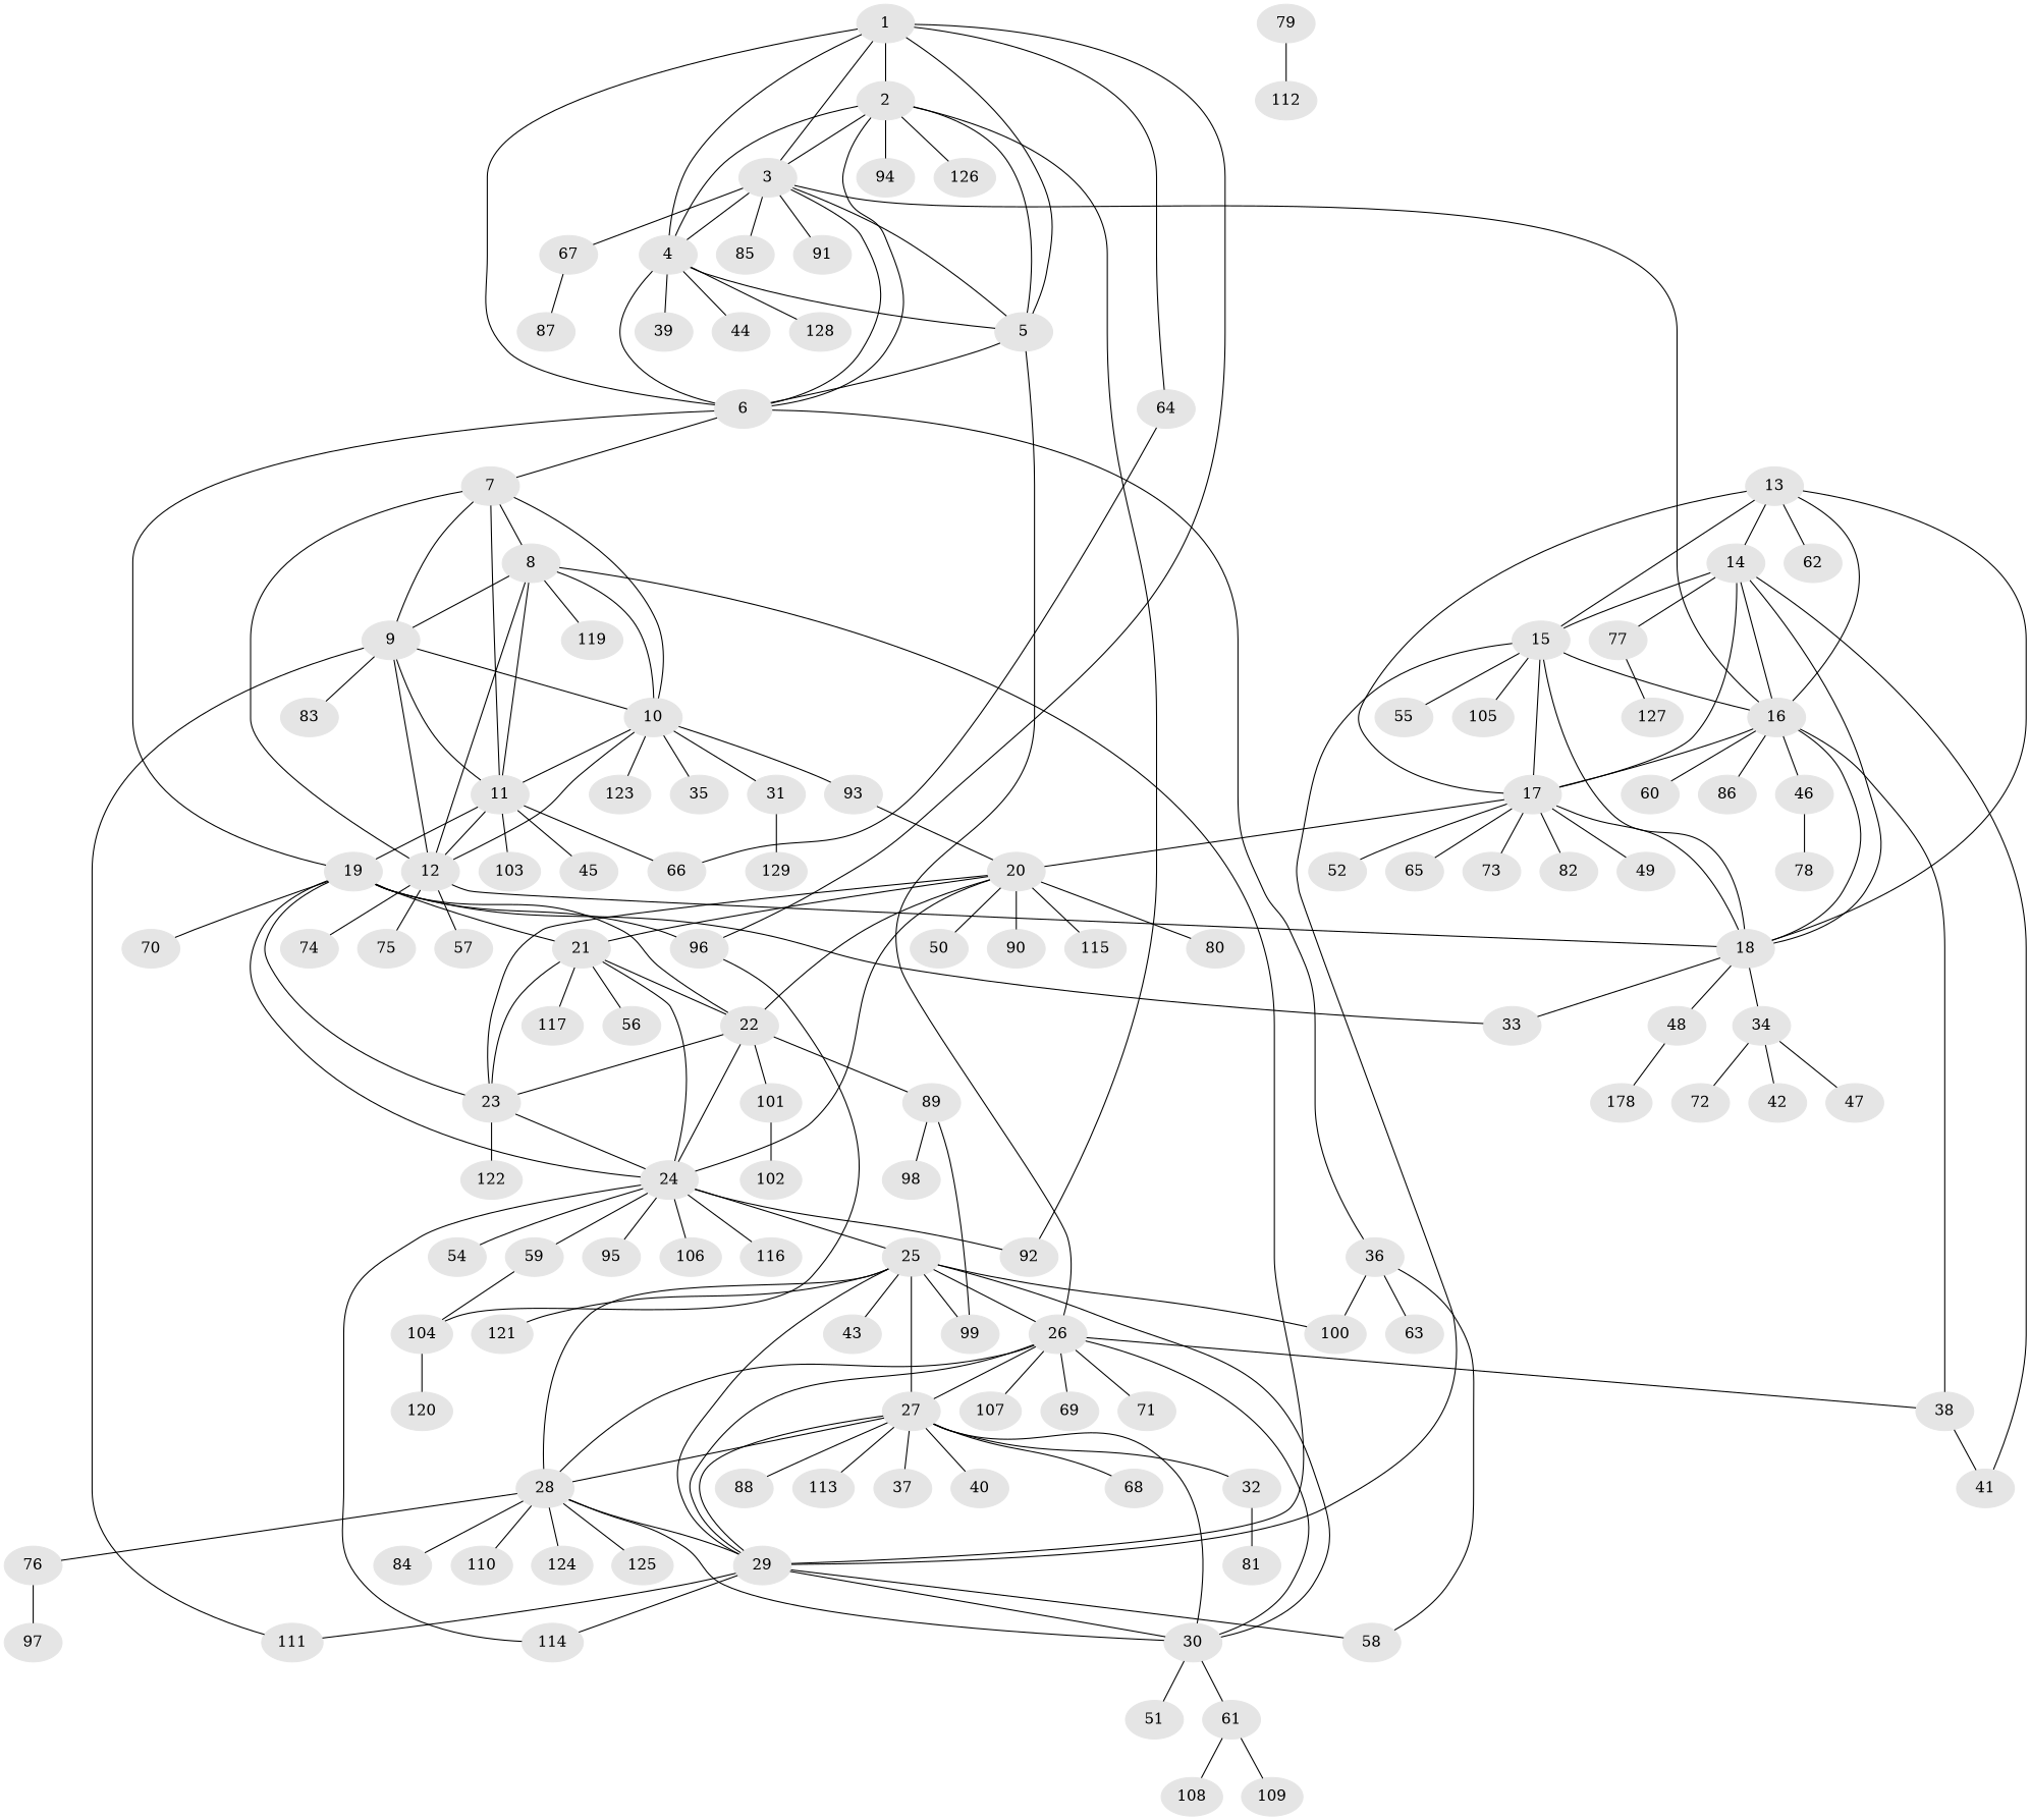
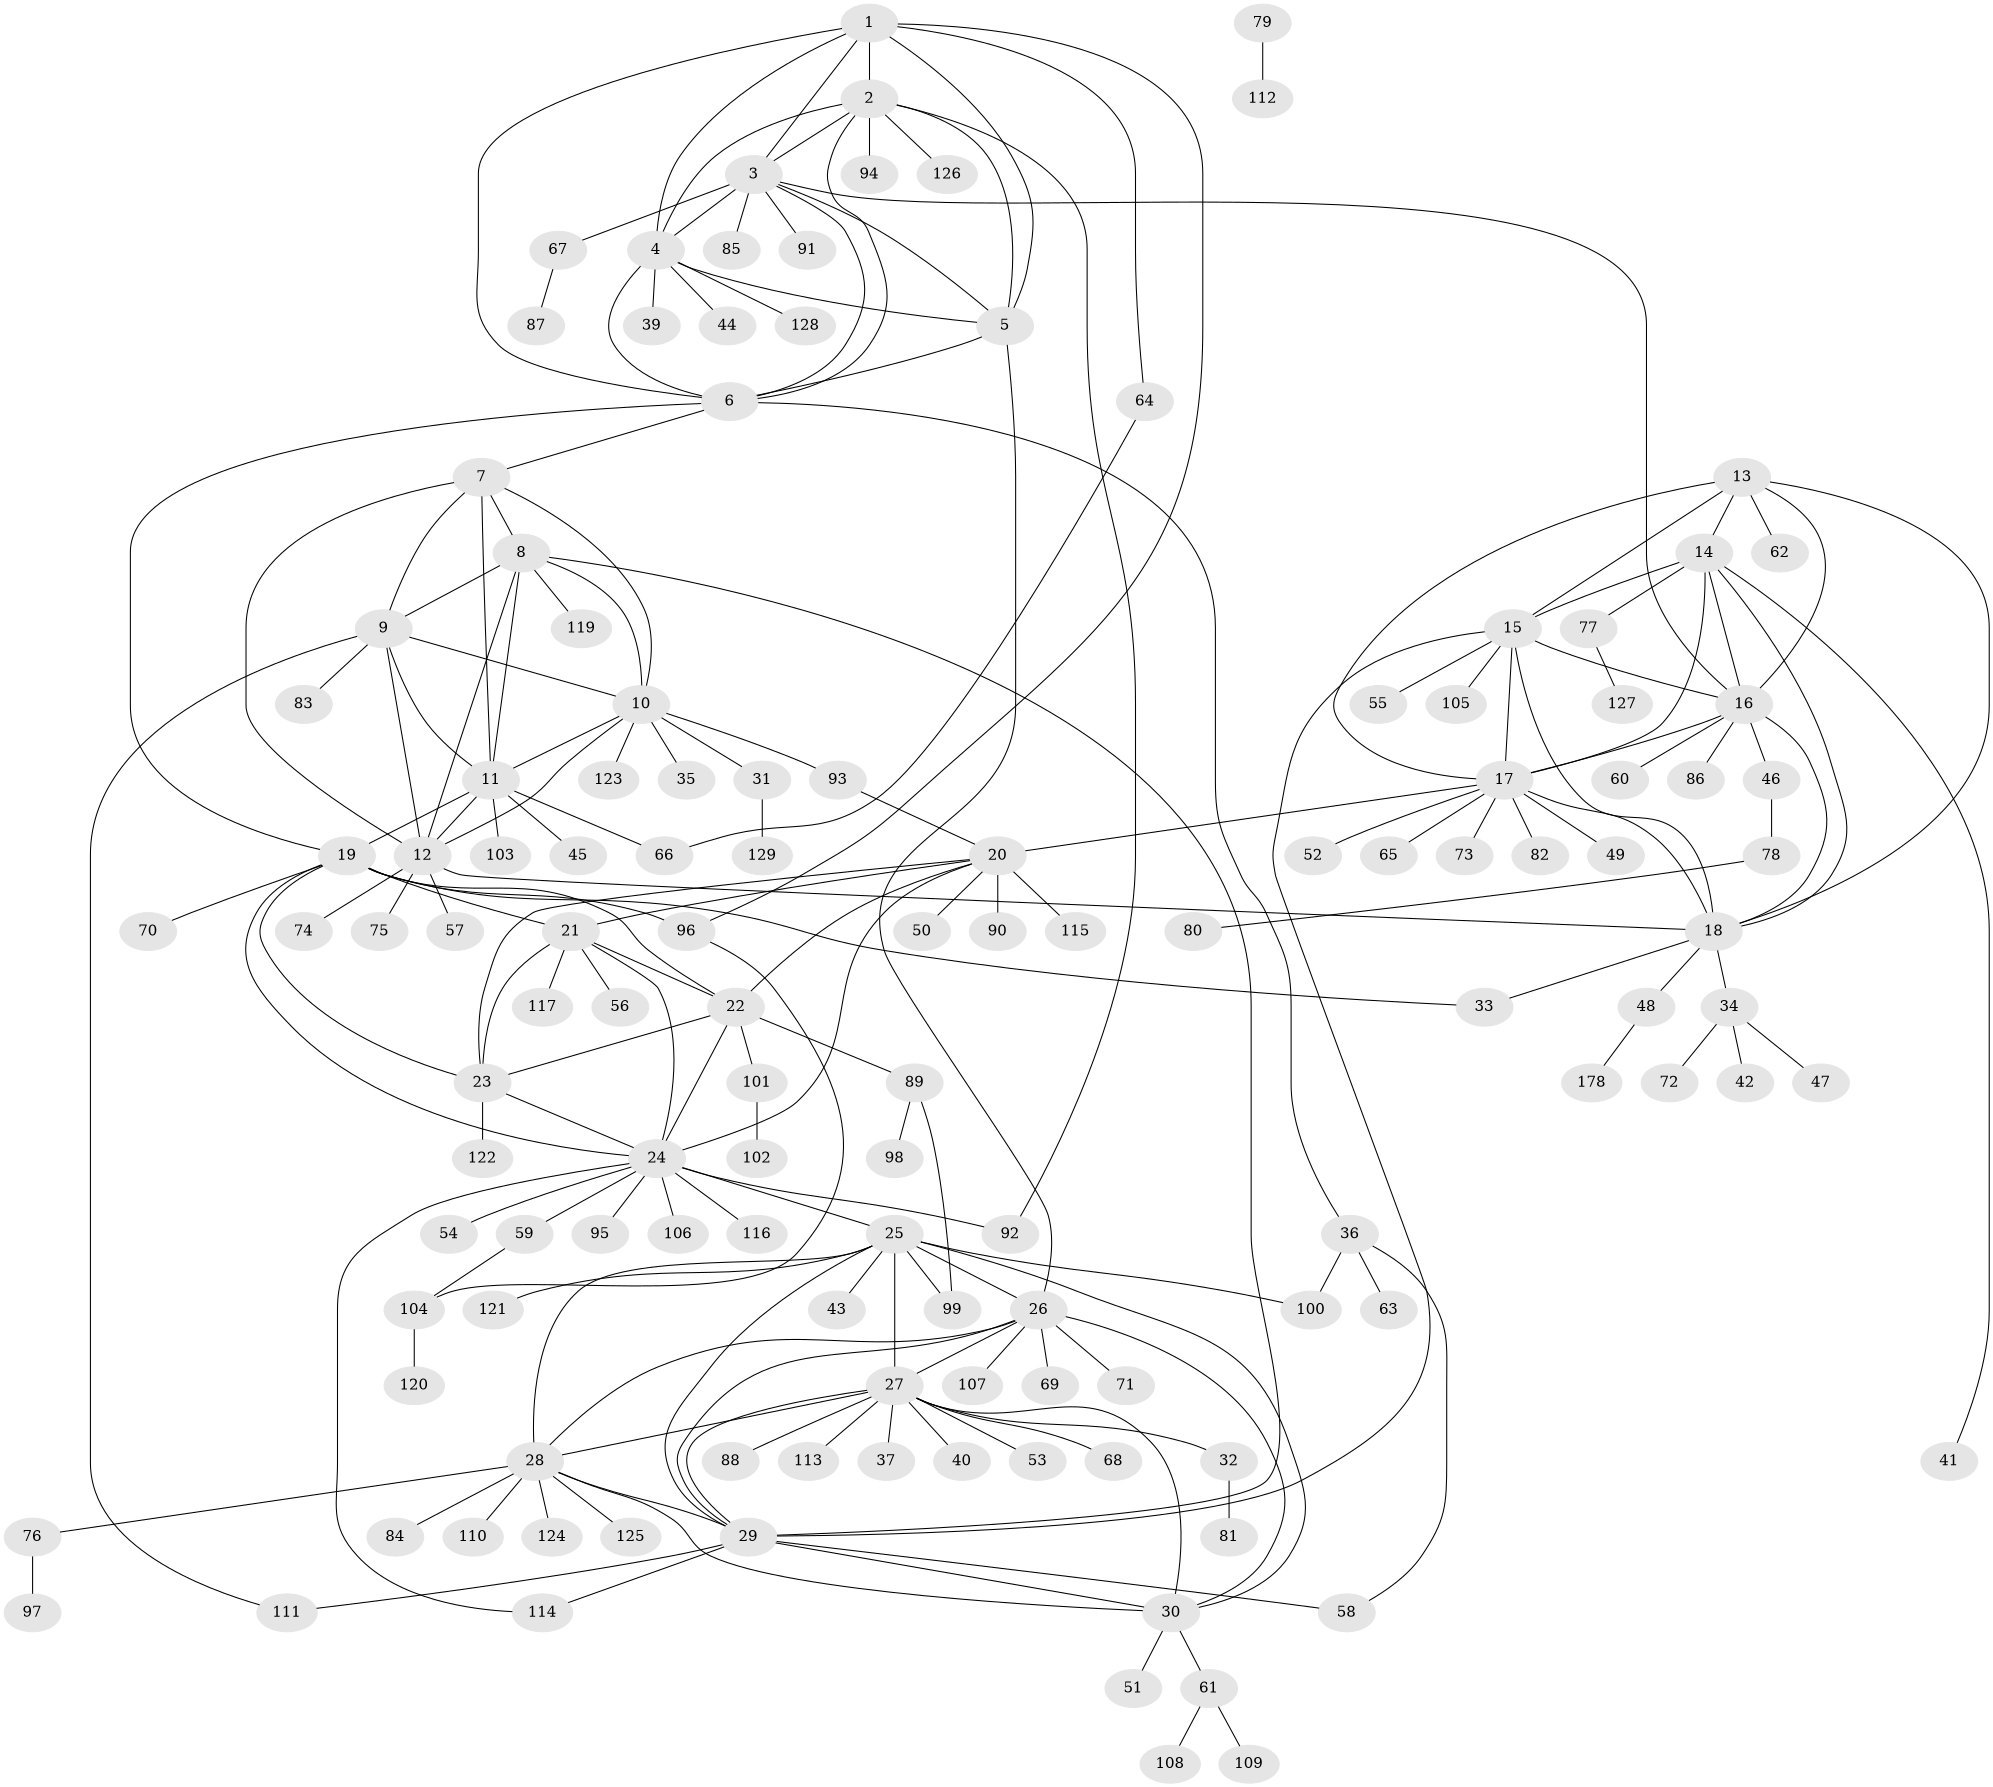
  graph {
    node [color=gray90 style=filled]
    1
    2
    3
    4
    5
    6
    64
    96
    92
    94
    126
    16
    67
    85
    91
    39
    44
    128
    26
    7
    19
    36
    66
    104
    18
    17
-   38
    46
    60
    86
    87
    29
    27
    28
    30
    69
    71
    107
    8
    9
    10
    11
    12
    33
    21
    22
    23
    24
    70
    100
    58
    63
    119
    83
    111
    31
    35
    93
    123
    45
    103
    57
    74
    75
    114
    129
    20
    34
    48
    13
    14
    15
    62
    41
    77
    55
    105
    49
    52
    65
    73
    82
    127
    78
    50
    90
    115
    42
    47
    72
    n91 [label=178]
    56
    117
    89
    101
    122
    25
    54
    59
    95
    106
    116
    99
    98
    102
    43
    121
    32
    37
    40
+   53
    68
    88
    113
    76
    84
    110
    124
    125
    51
    61
    81
    97
    79
    112
    108
    109
    80
    120
    1 -- 2
    1 -- 3
    1 -- 4
    1 -- 5
    1 -- 6
    1 -- 64
    1 -- 96
    2 -- 3
    2 -- 4
    2 -- 5
    2 -- 6
    2 -- 92
    2 -- 94
    2 -- 126
    3 -- 4
    3 -- 5
    3 -- 6
    3 -- 16
    3 -- 67
    3 -- 85
    3 -- 91
    4 -- 5
    4 -- 6
    4 -- 39
    4 -- 44
    4 -- 128
    5 -- 6
    5 -- 26
    6 -- 7
    6 -- 19
    6 -- 36
    64 -- 66
    96 -- 104
    16 -- 18
    16 -- 17
-   16 -- 38
    16 -- 46
    16 -- 60
    16 -- 86
    67 -- 87
-   26 -- 38
    26 -- 29
    26 -- 27
    26 -- 28
    26 -- 30
    26 -- 69
    26 -- 71
    26 -- 107
    7 -- 8
    7 -- 9
    7 -- 10
    7 -- 11
    7 -- 12
    19 -- 96
    19 -- 33
    19 -- 21
    19 -- 22
    19 -- 23
    19 -- 24
    19 -- 70
    36 -- 100
    36 -- 58
    36 -- 63
    104 -- 120
    18 -- 33
    18 -- 34
    18 -- 48
    17 -- 18
    17 -- 20
    17 -- 49
    17 -- 52
    17 -- 65
    17 -- 73
    17 -- 82
-   38 -- 41
    46 -- 78
    29 -- 30
    29 -- 58
    29 -- 111
    29 -- 114
    27 -- 29
    27 -- 28
    27 -- 30
    27 -- 32
    27 -- 37
    27 -- 40
+   27 -- 53
    27 -- 68
    27 -- 88
    27 -- 113
    28 -- 29
    28 -- 30
    28 -- 76
    28 -- 84
    28 -- 110
    28 -- 124
    28 -- 125
    30 -- 51
    30 -- 61
    8 -- 29
    8 -- 9
    8 -- 10
    8 -- 11
    8 -- 12
    8 -- 119
    9 -- 10
    9 -- 11
    9 -- 12
    9 -- 83
    9 -- 111
    10 -- 11
    10 -- 12
    10 -- 31
    10 -- 35
    10 -- 93
    10 -- 123
    11 -- 19
    11 -- 66
    11 -- 12
    11 -- 45
    11 -- 103
    12 -- 18
    12 -- 57
    12 -- 74
    12 -- 75
    21 -- 22
    21 -- 23
    21 -- 24
    21 -- 56
    21 -- 117
    22 -- 23
    22 -- 24
    22 -- 89
    22 -- 101
    23 -- 24
    23 -- 122
    24 -- 92
    24 -- 114
    24 -- 25
    24 -- 54
    24 -- 59
    24 -- 95
    24 -- 106
    24 -- 116
    31 -- 129
    93 -- 20
    20 -- 21
    20 -- 22
    20 -- 23
    20 -- 24
    20 -- 50
    20 -- 90
    20 -- 115
    34 -- 42
    34 -- 47
    34 -- 72
    48 -- n91
    13 -- 16
    13 -- 18
    13 -- 17
    13 -- 14
    13 -- 15
    13 -- 62
    14 -- 16
    14 -- 18
    14 -- 17
    14 -- 15
    14 -- 41
    14 -- 77
    15 -- 16
    15 -- 18
    15 -- 17
    15 -- 29
    15 -- 55
    15 -- 105
    77 -- 127
-   20 -- 80
+   78 -- 80
    89 -- 99
    89 -- 98
    101 -- 102
    25 -- 26
    25 -- 29
    25 -- 27
    25 -- 28
    25 -- 30
    25 -- 100
    25 -- 99
    25 -- 43
    25 -- 121
    59 -- 104
    32 -- 81
    76 -- 97
    61 -- 108
    61 -- 109
    79 -- 112
  }
